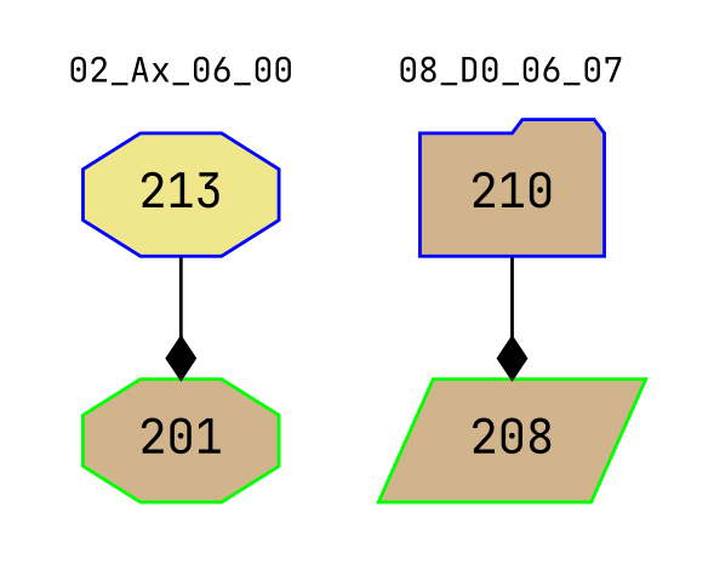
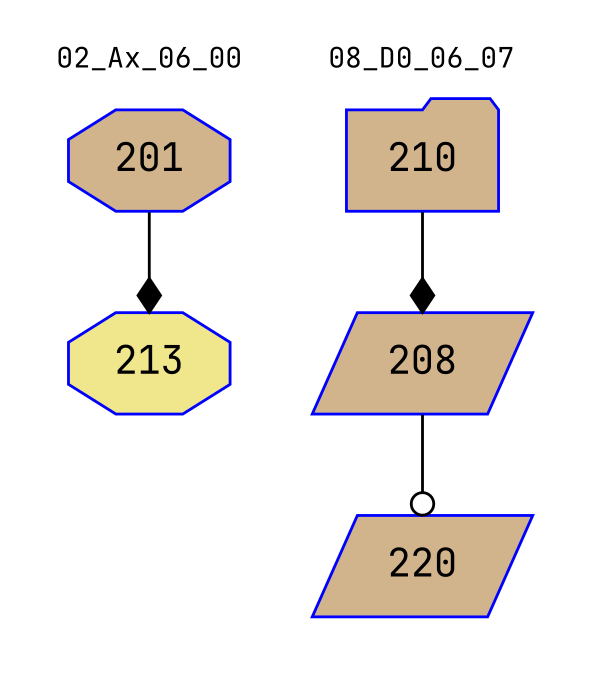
  digraph {
    fontname="JetBrains Mono"
    node [color=blue fillcolor=tan fontname="JetBrains Mono" shape=octagon style=filled]
    edge [arrowhead=diamond color=black fontname="JetBrains Mono"]
    n1 [fillcolor=khaki label=213]
-   n2 [color=green label=201]
+   n2 [label=201]
    n3 [label=210 shape=folder]
-   n4 [color=green label=208 shape=parallelogram]
+   n4 [label=208 shape=parallelogram]
+   n5 [label=220 shape=parallelogram]
    subgraph cluster_1 {
      color=white
      fontsize=10
      label="02_Ax_06_00"
      n1
      n2
    }
    subgraph cluster_2 {
      color=white
      fontsize=10
      label="08_D0_06_07"
      n3
      n4
+     n5
    }
-   n1 -> n2
+   n2 -> n1
    n3 -> n4
+   n4 -> n5 [arrowhead=odot]
  }
